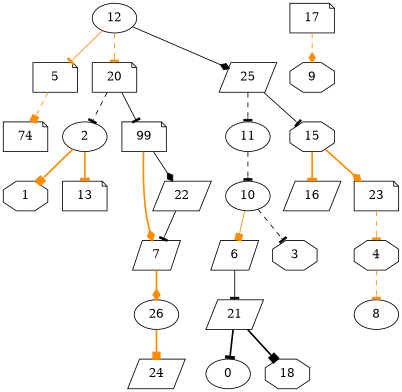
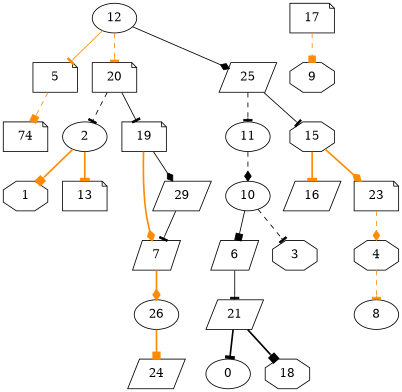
  strict digraph {
    fontname="DejaVu Serif"
    node [fontname="DejaVu Serif" shape=ellipse]
    edge [arrowhead=tee color=darkorange fontname="DejaVu Serif" style=bold]
    1 [shape=octagon]
    2
    13 [shape=note]
    4 [shape=octagon]
    8
    5 [shape=note]
    n7 [label=74 shape=note]
    6 [shape=parallelogram]
    21 [shape=parallelogram]
    0
    18 [shape=octagon]
    7 [shape=parallelogram]
    26
    24 [shape=parallelogram]
    10
    3 [shape=octagon]
    11
    12
    20 [shape=note]
    25 [shape=parallelogram]
-   19 [shape=note label=99]
+   19 [shape=note]
    15 [shape=octagon]
-   22 [shape=parallelogram]
+   22 [shape=parallelogram label=29]
    16 [shape=parallelogram]
    23 [shape=note]
    17 [shape=note]
    9 [shape=octagon]
    2 -> 1 [arrowhead=box]
    2 -> 13
    4 -> 8 [style=dashed]
    5 -> n7 [arrowhead=box style=dashed]
    6 -> 21 [color=black style=solid]
    21 -> 0 [color=black]
    21 -> 18 [arrowhead=box color=black]
    7 -> 26 [arrowhead=diamond]
    26 -> 24 [arrowhead=box]
-   10 -> 6 [arrowhead=box style=solid]
+   10 -> 6 [arrowhead=box color=black style=solid]
    10 -> 3 [color=black style=dashed]
-   11 -> 10 [color=black style=dashed]
+   11 -> 10 [arrowhead=diamond color=black style=dashed]
    12 -> 5 [style=solid]
    12 -> 20 [style=dashed]
    12 -> 25 [arrowhead=diamond color=black style=solid]
    20 -> 2 [color=black style=dashed]
    20 -> 19 [color=black style=solid]
    25 -> 11 [color=black style=dashed]
    25 -> 15 [color=black style=solid]
    19 -> 7 [arrowhead=diamond]
    19 -> 22 [arrowhead=diamond color=black style=solid]
    15 -> 16
    15 -> 23 [arrowhead=diamond]
    22 -> 7 [color=black style=solid]
-   23 -> 4 [style=dashed]
-   17 -> 9 [arrowhead=diamond style=dashed]
+   23 -> 4 [arrowhead=diamond style=dashed]
+   17 -> 9 [arrowhead=box style=dashed]
  }
